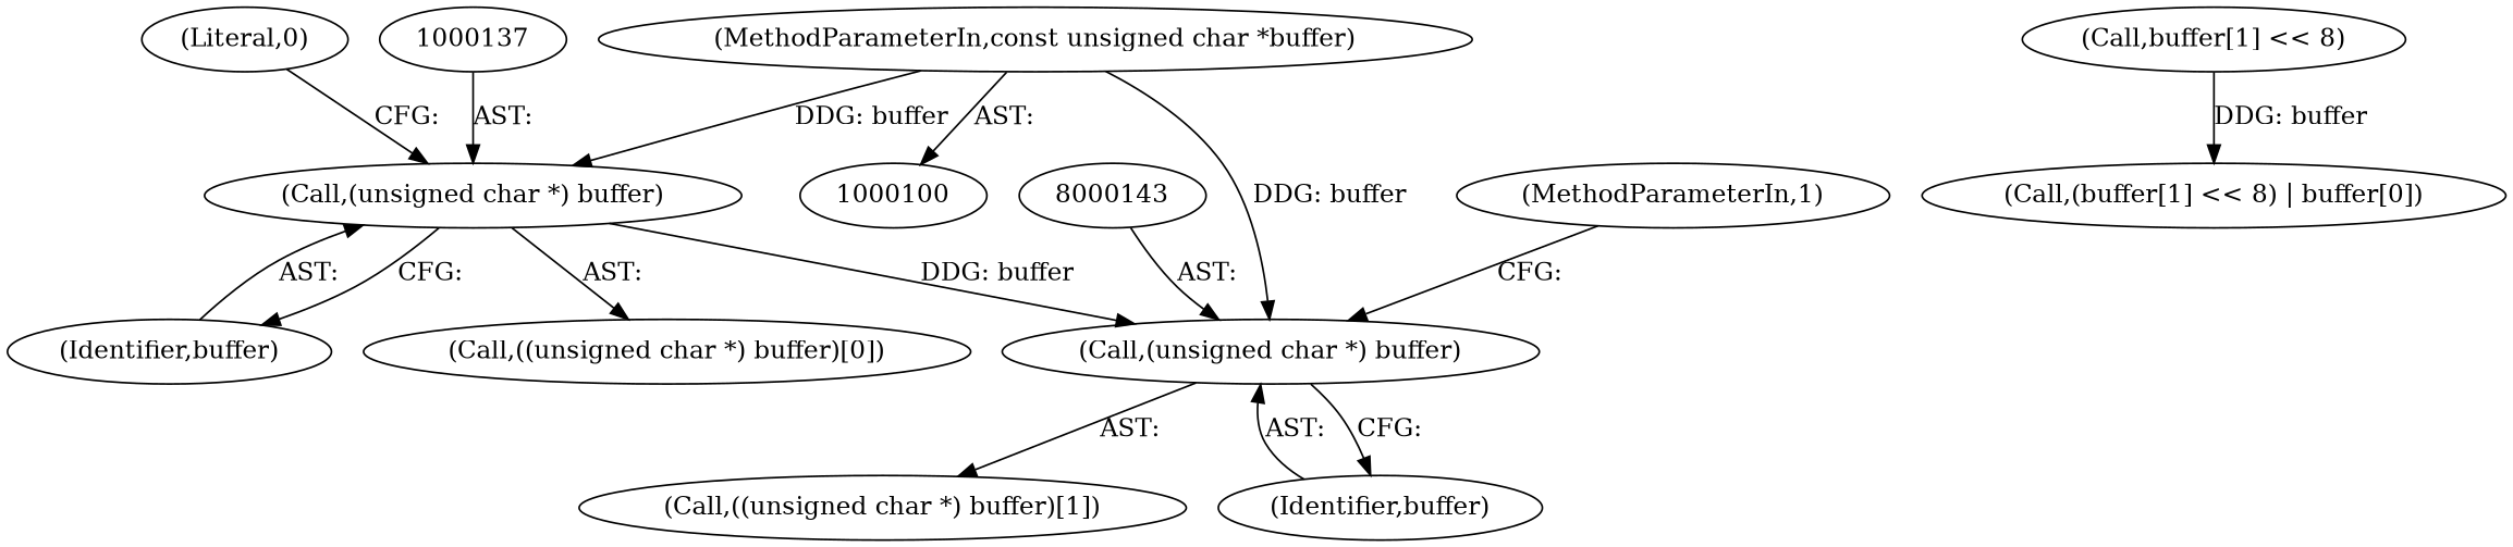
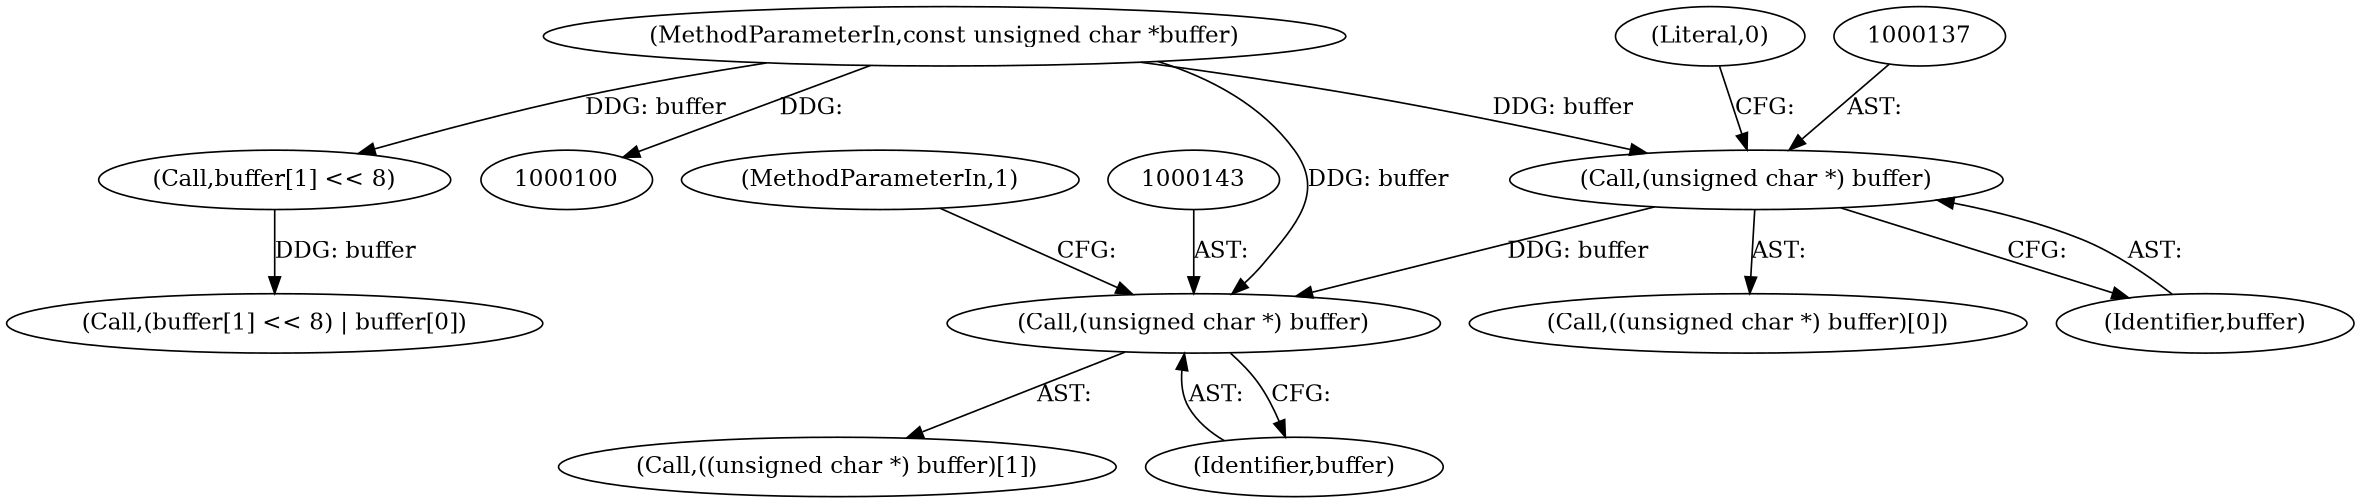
  digraph {
    n1 [label="(Call,(unsigned char *) buffer)"]
    n2 [label="(Call,((unsigned char *) buffer)[1])"]
    n3 [label="(Identifier,buffer)"]
    n4 [label="(Call,(unsigned char *) buffer)"]
    n5 [label="(Call,((unsigned char *) buffer)[0])"]
    n6 [label="(Identifier,buffer)"]
    n7 [label="(MethodParameterIn,const unsigned char *buffer)"]
    n8 [label="(Call,buffer[1] << 8)"]
    1000100
    n10 [label="(Call,(buffer[1] << 8) | buffer[0])"]
    n11 [label="(Literal,0)"]
    n12 [label="(MethodParameterIn,1)"]
-   1000143 [label=8000143]
+   1000143
    1000137
    n1 -> n2 [label="AST: "]
    n1 -> n3 [label="CFG: "]
    n3 -> n1 [label="AST: "]
    n4 -> n1 [label="DDG: buffer"]
    n4 -> n5 [label="AST: "]
    n4 -> n6 [label="CFG: "]
    n6 -> n4 [label="AST: "]
    n7 -> n1 [label="DDG: buffer"]
    n7 -> n4 [label="DDG: buffer"]
-   n7 -> 1000100 [label="AST: "]
+   n7 -> n8 [label="DDG: buffer"]
+   n7 -> 1000100 [label="DDG: "]
    n8 -> n10 [label="DDG: buffer"]
    n11 -> n4 [label="CFG: "]
    n12 -> n1 [label="CFG: "]
    1000143 -> n1 [label="AST: "]
    1000137 -> n4 [label="AST: "]
  }
